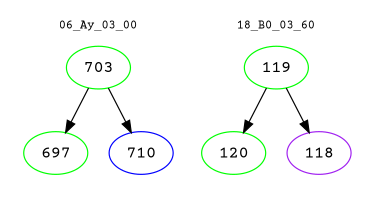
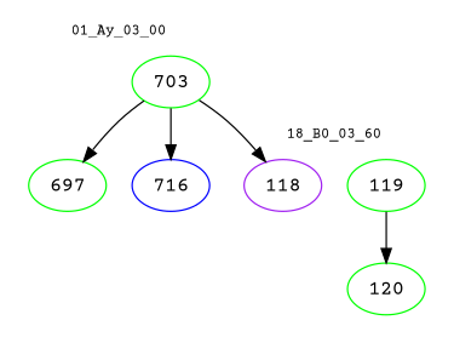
  digraph {
    fontname="Courier Prime"
    node [color=green fontname="Courier Prime"]
    edge [color=black fontname="Courier Prime"]
    n1 [label=703]
    n2 [label=697]
-   n3 [color=blue label=710]
+   n3 [color=blue label=716]
    n4 [label=119]
    n5 [label=120]
    n6 [color=purple label=118]
    subgraph cluster_1 {
      color=white
      fontsize=10
-     label="06_Ay_03_00"
+     label="01_Ay_03_00"
      n1
      n2
      n3
    }
    subgraph cluster_2 {
      color=white
      fontsize=10
      label="18_B0_03_60"
      n4
      n5
      n6
    }
    n1 -> n2
    n1 -> n3
    n4 -> n5
-   n4 -> n6
+   n1 -> n6
  }
